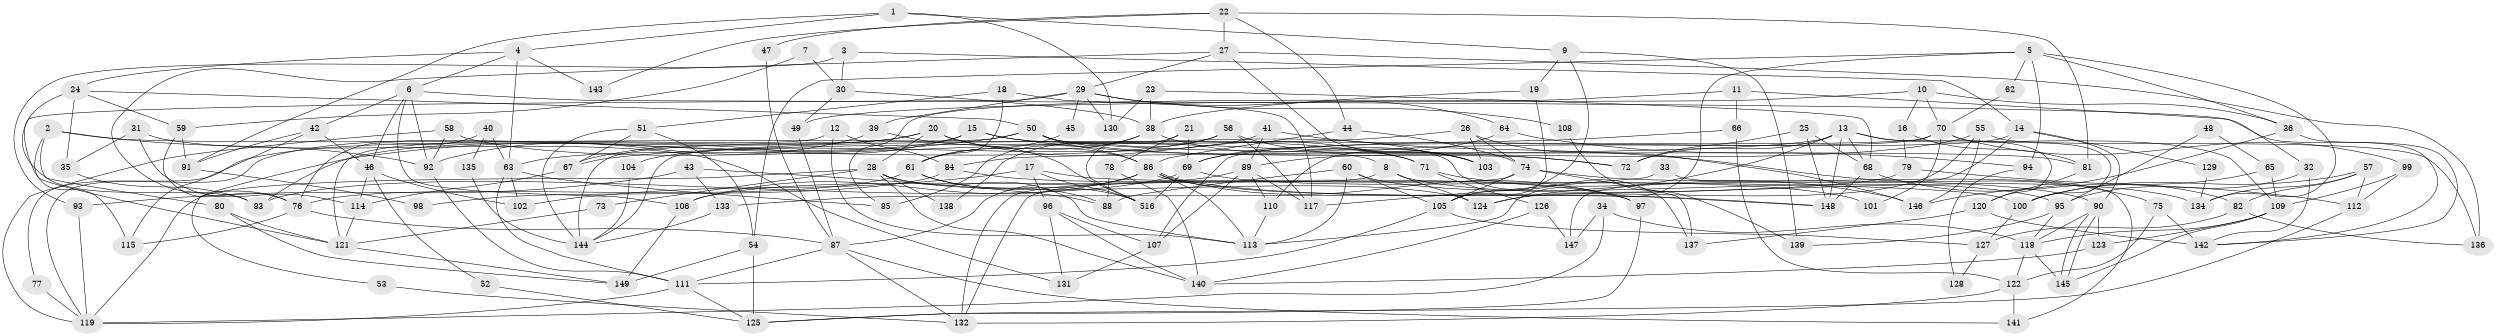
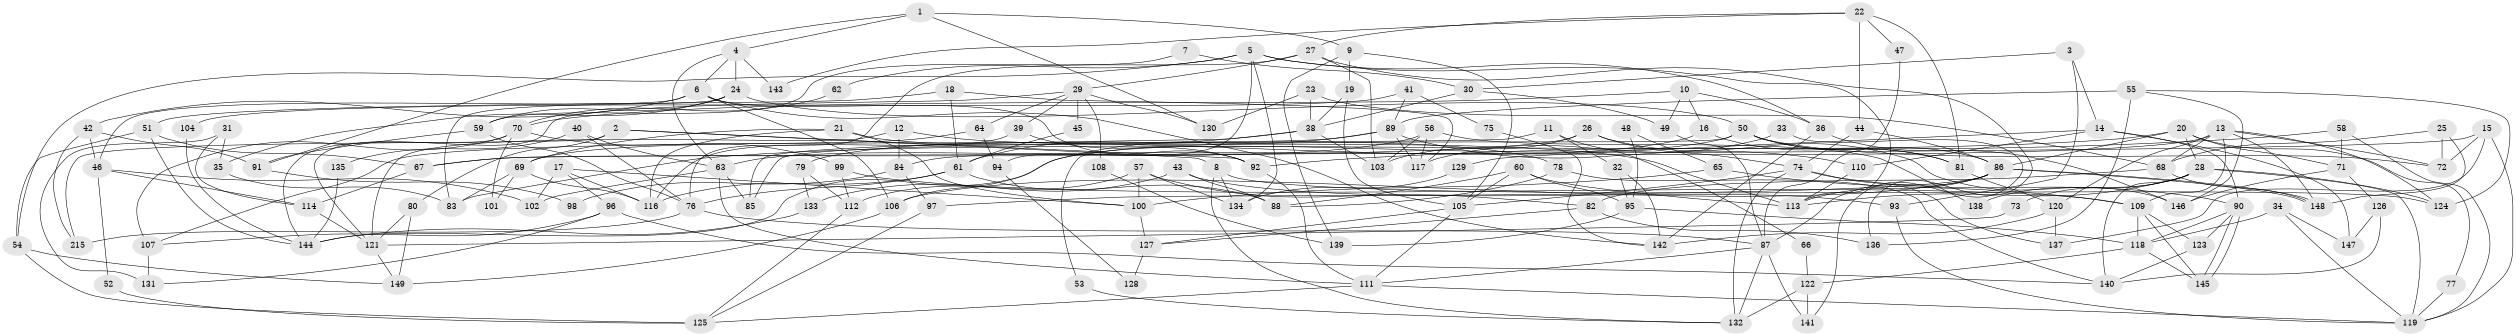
  graph {
    node [color=gray90 style=filled]
    1
    4
    9
    91
    130
    6
    24
    63
    143
    19
    105
    139
    98
    2
    8
    80
    92
-   115
+   115 [label=215]
    134
    124
    132
    121
    149
    111
    3
    14
    30
    93
    90
    110
    129
    147
    49
    38
    119
    42
    46
    106
    142
    59
    83
    35
    50
    85
    102
    5
    113
    36
    54
    62
    94
    146
    125
    70
    128
    114
    52
    7
    76
    127
    10
    16
    79
    81
    87
    144
    101
    99
    107
    11
    32
    66
    95
    69
    122
    12
    84
    97
    13
    68
    72
    109
    120
    148
    82
    118
    123
    145
    137
    15
    67
    133
    112
    17
    96
    100
-   116 [label=516]
+   116
    140
    131
    18
    51
    61
    117
    88
    103
    20
    28
    71
    77
    86
    73
    138
    126
    21
    78
    22
    27
    44
    47
    29
    136
    74
    23
    53
    25
    26
    39
    45
    64
    108
    31
    33
    141
    34
    89
    40
    135
    41
    75
    104
    43
    48
    65
    55
    56
    57
    58
    60
    1 -- 4
    1 -- 9
    1 -- 91
    1 -- 130
    4 -- 6
    4 -- 24
    4 -- 63
    4 -- 143
    9 -- 19
    9 -- 105
    9 -- 139
    91 -- 98
    6 -- 92
    6 -- 42
    6 -- 46
    6 -- 106
    6 -- 142
    24 -- 59
    24 -- 83
    24 -- 35
    24 -- 50
    63 -- 111
    63 -- 85
    63 -- 102
    19 -- 105
    19 -- 38
    105 -- 111
    105 -- 127
    2 -- 8
    2 -- 80
    2 -- 92
    2 -- 115
    8 -- 134
    8 -- 124
    8 -- 132
    80 -- 121
    80 -- 149
    92 -- 111
    121 -- 149
    111 -- 119
    111 -- 125
    3 -- 14
    3 -- 30
    3 -- 93
    14 -- 90
    14 -- 110
    14 -- 129
    14 -- 147
    30 -- 49
    30 -- 38
    93 -- 119
    90 -- 118
    90 -- 123
    90 -- 145
    90 -- 145
    110 -- 113
    129 -- 134
    49 -- 87
    38 -- 85
    38 -- 61
    38 -- 103
    42 -- 91
    42 -- 115
    42 -- 46
    46 -- 102
    46 -- 114
    46 -- 52
    106 -- 149
    59 -- 91
    59 -- 76
    35 -- 83
    50 -- 81
    50 -- 144
    50 -- 72
    50 -- 86
    50 -- 53
    5 -- 134
    5 -- 113
    5 -- 36
    5 -- 54
    5 -- 62
    5 -- 94
    36 -- 142
    36 -- 146
    54 -- 149
    54 -- 125
    62 -- 70
    94 -- 128
    70 -- 144
    70 -- 101
    70 -- 99
    70 -- 107
    114 -- 121
    52 -- 125
    7 -- 30
    7 -- 59
    76 -- 115
    76 -- 87
    127 -- 128
    10 -- 49
    10 -- 36
    10 -- 70
    10 -- 16
    16 -- 79
    16 -- 81
    79 -- 133
    79 -- 112
    81 -- 120
    87 -- 132
    87 -- 111
    87 -- 141
    99 -- 109
    99 -- 112
    107 -- 131
    11 -- 85
    11 -- 32
    11 -- 66
    32 -- 142
    32 -- 95
-   66 -- 69
    66 -- 122
    95 -- 139
    95 -- 118
    69 -- 83
    69 -- 101
    69 -- 116
    122 -- 132
    122 -- 141
    12 -- 121
    12 -- 113
    12 -- 84
    84 -- 98
    84 -- 97
    97 -- 125
    13 -- 124
    13 -- 84
    13 -- 68
    13 -- 72
    13 -- 109
    13 -- 120
    13 -- 148
    68 -- 148
    68 -- 82
    109 -- 118
    109 -- 123
    109 -- 145
    120 -- 142
    120 -- 137
    82 -- 127
    82 -- 136
    118 -- 122
    118 -- 145
    123 -- 140
    15 -- 119
    15 -- 72
    15 -- 137
    15 -- 67
    67 -- 114
    133 -- 144
    112 -- 125
    17 -- 102
    17 -- 96
    17 -- 100
    17 -- 116
    96 -- 107
    96 -- 140
    96 -- 131
    100 -- 127
    18 -- 51
    18 -- 61
    18 -- 117
    51 -- 54
    51 -- 144
    51 -- 67
    61 -- 76
    61 -- 116
    61 -- 88
    20 -- 83
    20 -- 28
    20 -- 71
    20 -- 77
    20 -- 86
    28 -- 124
    28 -- 119
    28 -- 113
    28 -- 140
    28 -- 73
    28 -- 138
    71 -- 146
    71 -- 126
    77 -- 119
    86 -- 106
    86 -- 113
    86 -- 87
    86 -- 97
    86 -- 148
    86 -- 148
    73 -- 121
    126 -- 147
    126 -- 140
    21 -- 69
-   70 -- 100
+   21 -- 100
    21 -- 116
    21 -- 78
    78 -- 140
    78 -- 88
    22 -- 143
    22 -- 81
    22 -- 27
    22 -- 44
    22 -- 47
    27 -- 76
    27 -- 103
    27 -- 29
    27 -- 136
    44 -- 86
    44 -- 74
    47 -- 87
    29 -- 130
    29 -- 121
    29 -- 39
    29 -- 45
    29 -- 64
    29 -- 108
    74 -- 105
    74 -- 132
    74 -- 90
    74 -- 137
    23 -- 130
    23 -- 38
    23 -- 68
    53 -- 132
    25 -- 68
    25 -- 72
    25 -- 148
    26 -- 146
    26 -- 67
    26 -- 103
    26 -- 74
    39 -- 92
    39 -- 116
    45 -- 61
    64 -- 94
    64 -- 69
    108 -- 139
    31 -- 35
    31 -- 114
    31 -- 131
    33 -- 117
    33 -- 141
    34 -- 147
    34 -- 119
    34 -- 118
    89 -- 110
    89 -- 106
    89 -- 107
    89 -- 117
    40 -- 63
    40 -- 76
    40 -- 135
    135 -- 144
    41 -- 89
    41 -- 75
    41 -- 104
    75 -- 142
-   75 -- 122
    104 -- 144
    43 -- 93
    43 -- 133
    43 -- 88
    48 -- 95
    48 -- 65
    65 -- 109
    65 -- 100
    55 -- 124
    55 -- 146
    55 -- 136
    55 -- 89
    56 -- 63
    56 -- 117
    56 -- 103
    56 -- 138
    57 -- 134
    57 -- 82
    57 -- 112
    57 -- 100
    58 -- 92
    58 -- 119
    58 -- 71
    60 -- 105
    60 -- 113
    60 -- 95
    60 -- 88
  }
